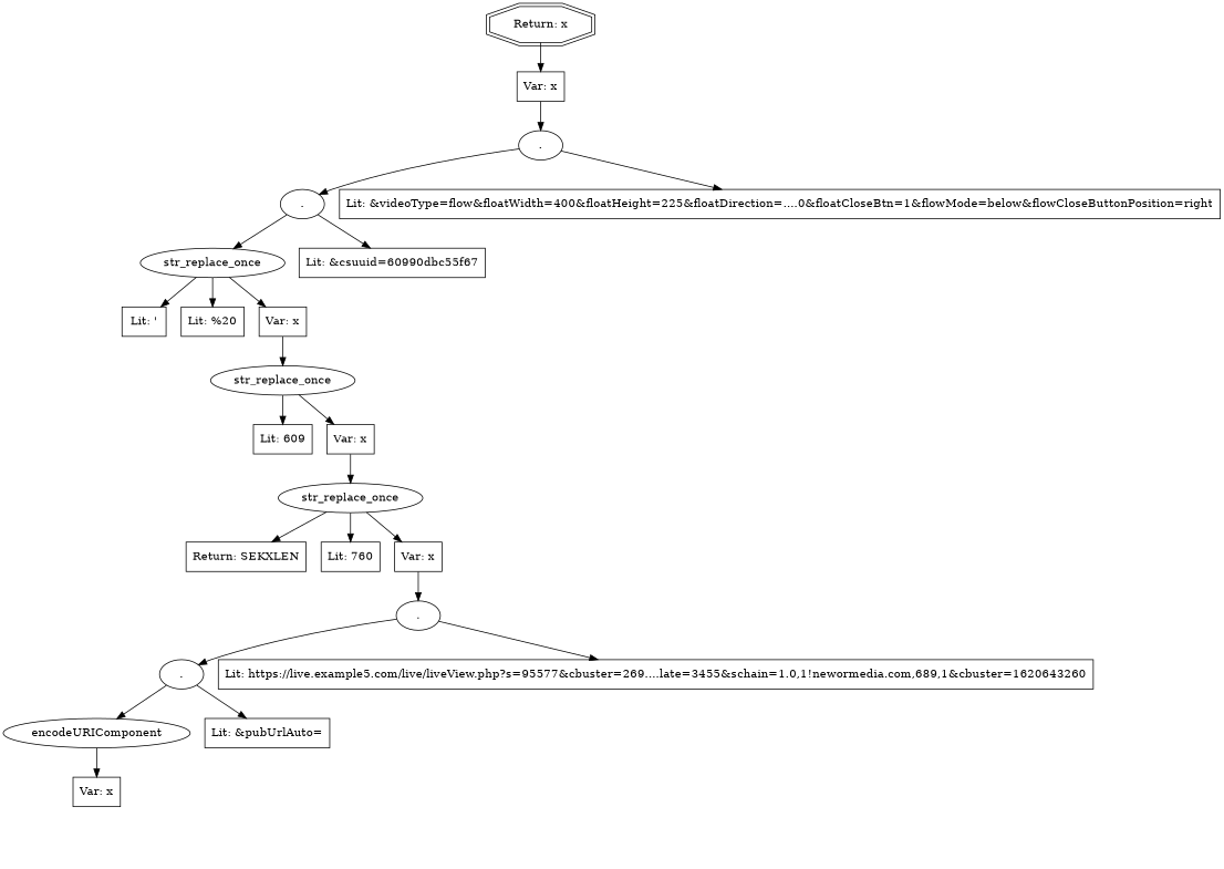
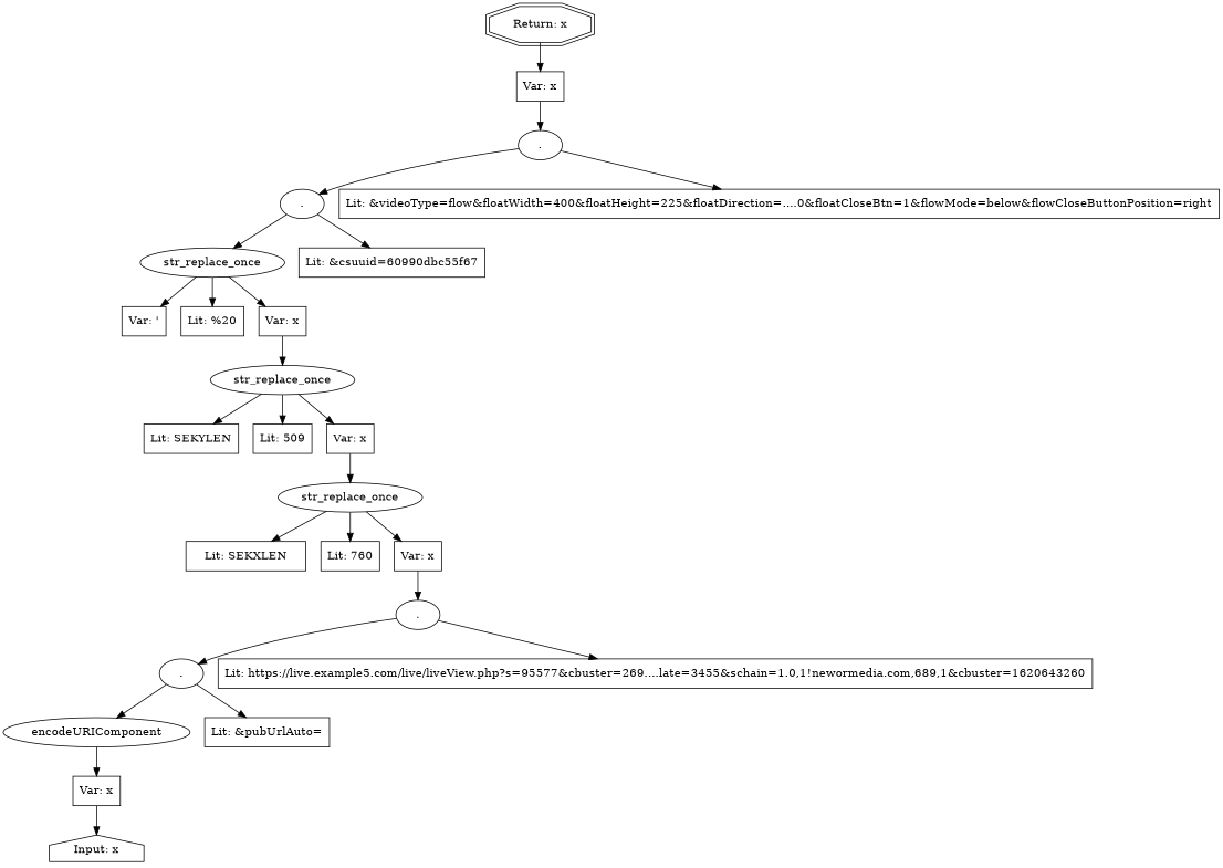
  digraph {
    node [shape=box]
+   n1 [label="Input: x" shape=house]
    n2 [label=encodeURIComponent shape=ellipse]
    n3 [label="Var: x"]
    n4 [label="." shape=ellipse]
    n5 [label="Lit: &pubUrlAuto="]
    n6 [label="." shape=ellipse]
    n7 [label="Lit: https://live.example5.com/live/liveView.php?s=95577&cbuster=269....late=3455&schain=1.0,1!newormedia.com,689,1&cbuster=1620643260"]
    n8 [label=str_replace_once shape=ellipse]
-   n9 [label="Return: SEKXLEN"]
+   n9 [label="Lit: SEKXLEN"]
    n10 [label="Lit: 760"]
    n11 [label="Var: x"]
    n12 [label=str_replace_once shape=ellipse]
-   n14 [label="Lit: 609"]
+   n13 [label="Lit: SEKYLEN"]
+   n14 [label="Lit: 509"]
    n15 [label="Var: x"]
    n16 [label=str_replace_once shape=ellipse]
-   n17 [label="Lit: '"]
+   n17 [label="Var: '"]
    n18 [label="Lit: %20"]
    n19 [label="Var: x"]
    n20 [label="." shape=ellipse]
    n21 [label="Lit: &csuuid=60990dbc55f67"]
    n22 [label="." shape=ellipse]
    n23 [label="Lit: &videoType=flow&floatWidth=400&floatHeight=225&floatDirection=....0&floatCloseBtn=1&flowMode=below&flowCloseButtonPosition=right"]
    n24 [label="Var: x"]
    n25 [label="Return: x" shape=doubleoctagon]
    n2 -> n3
+   n3 -> n1
    n4 -> n2
    n4 -> n5
    n6 -> n4
    n6 -> n7
    n8 -> n9
    n8 -> n10
    n8 -> n11
    n11 -> n6
+   n12 -> n13
    n12 -> n14
    n12 -> n15
    n15 -> n8
    n16 -> n17
    n16 -> n18
    n16 -> n19
    n19 -> n12
    n20 -> n16
    n20 -> n21
    n22 -> n20
    n22 -> n23
    n24 -> n22
    n25 -> n24
  }
